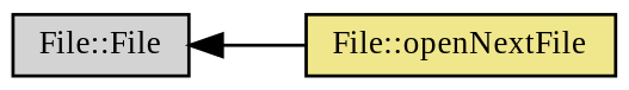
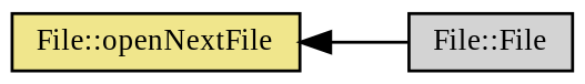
  digraph {
    rankdir=LR
    fontname="Liberation Serif"
    node [color=black fontname="Liberation Serif" fontsize=10 shape=record style=filled]
    n1 [fillcolor=lightgrey fontcolor=black height=0.2 label="File::File" width=0.4]
    n2 [fillcolor=khaki height=0.2 label="File::openNextFile" width=0.4]
-   n1 -> n2 [color=black dir=back fontname="Liberation Serif" fontsize=10 labelfontname=Helvetica labelfontsize=10 style=solid]
+   n2 -> n1 [color=black dir=back fontname="Liberation Serif" fontsize=10 labelfontname=Helvetica labelfontsize=10 style=solid]
  }
